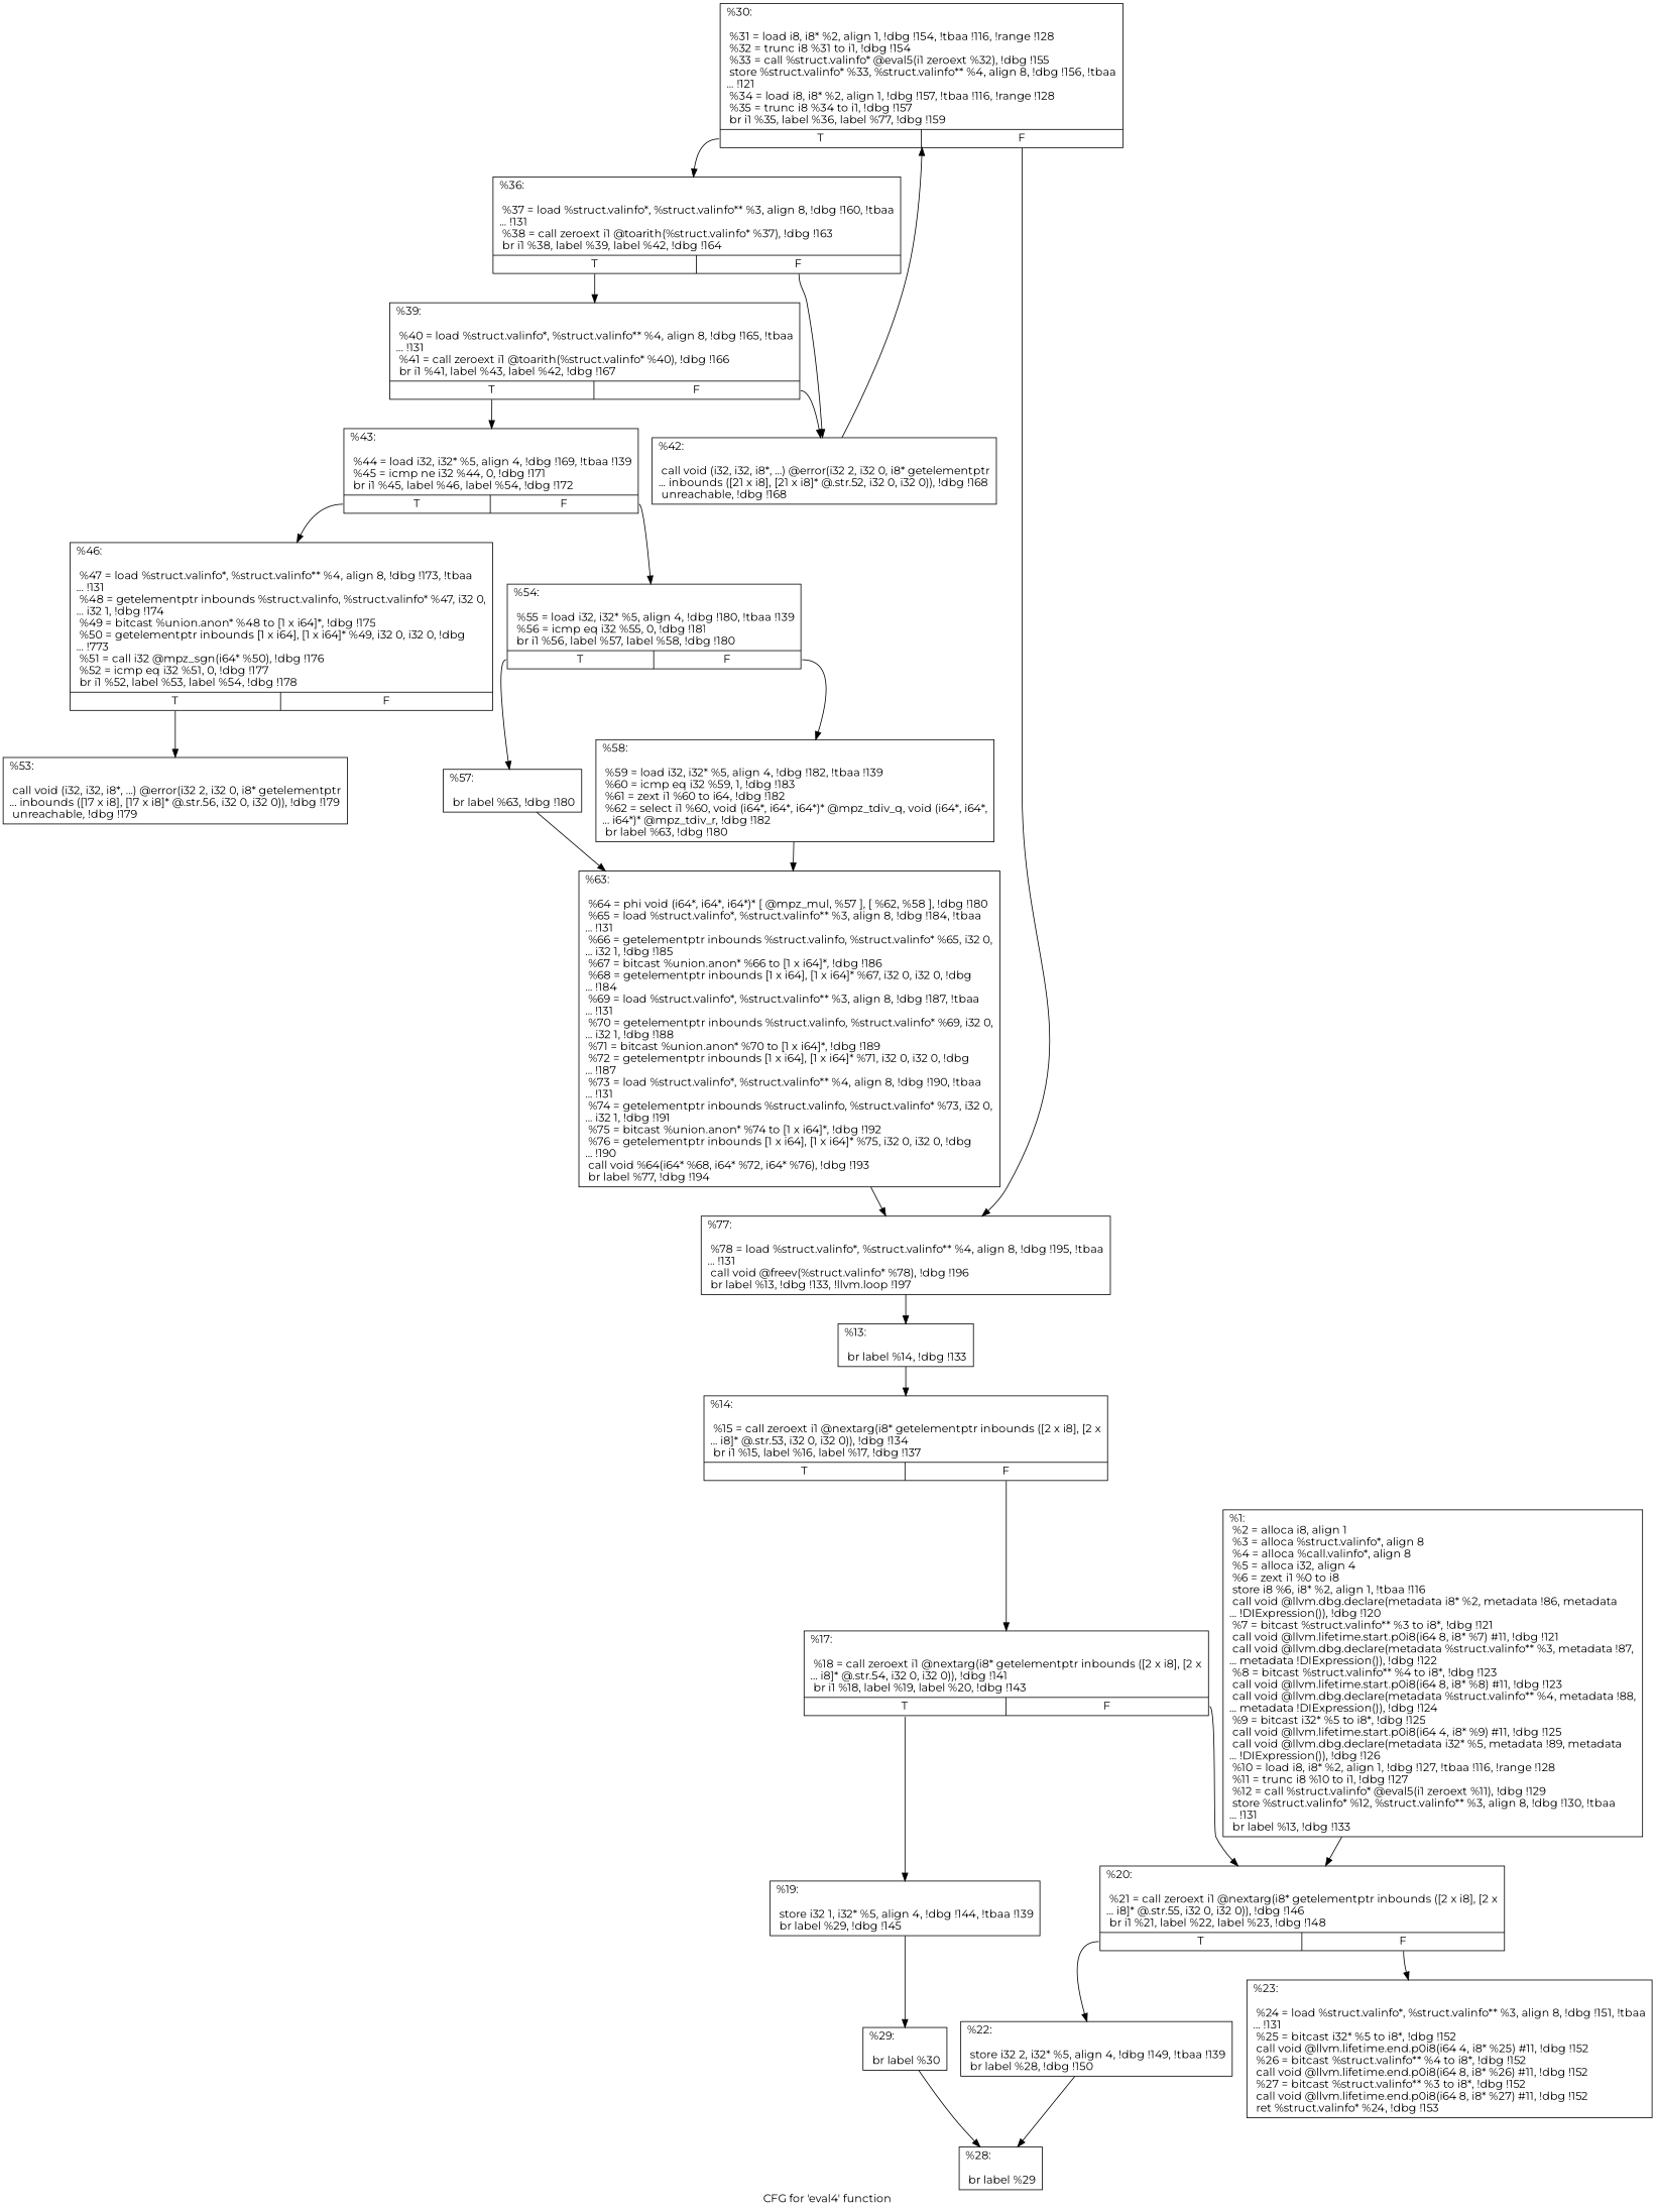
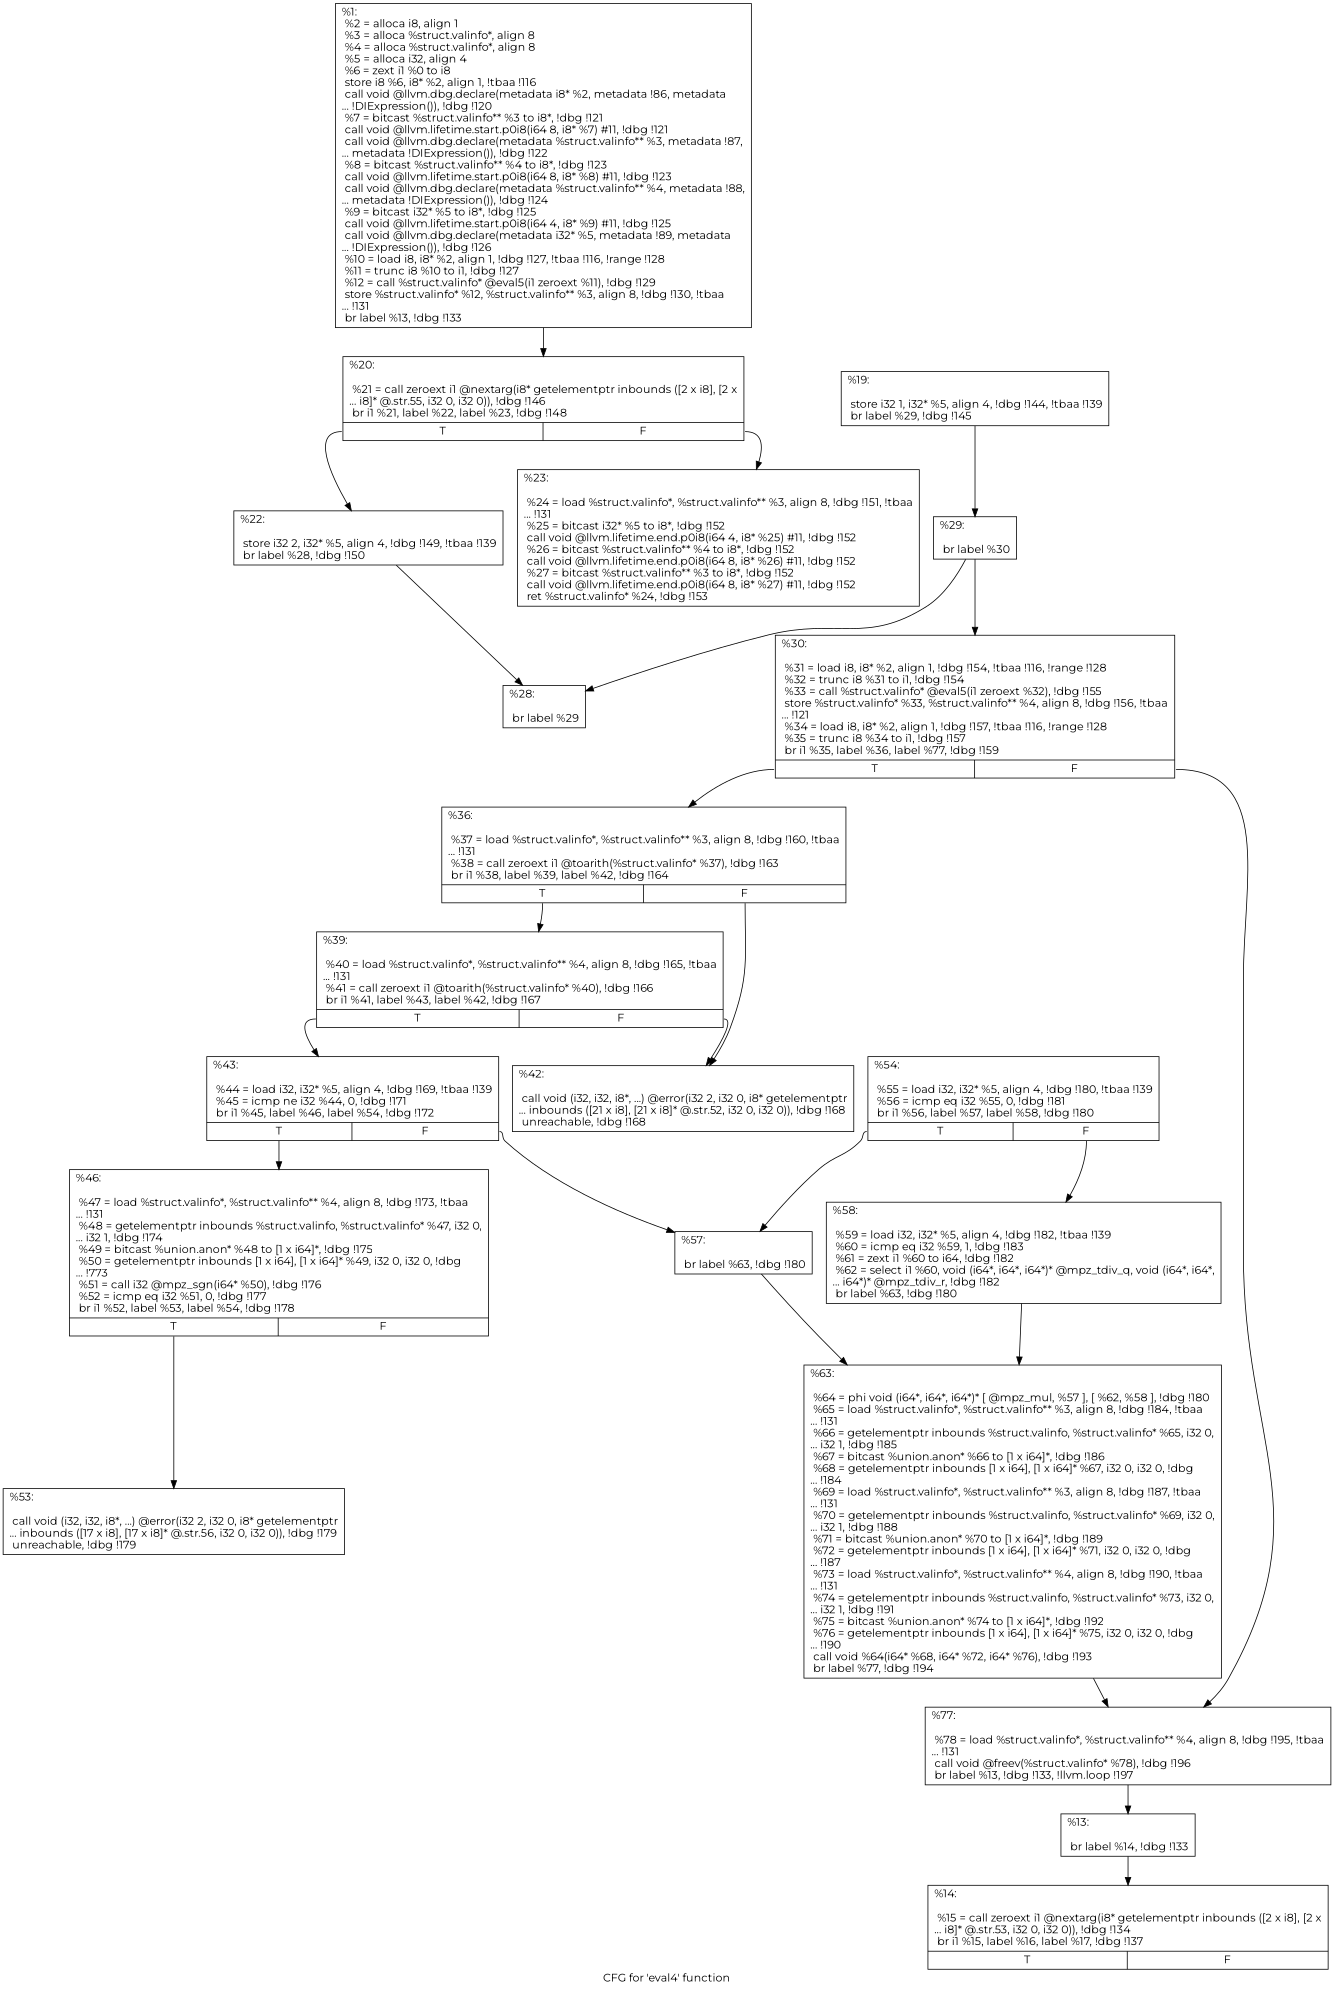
  digraph {
    fontname=Montserrat
    label="CFG for 'eval4' function"
    node [fontname=Montserrat shape=record]
    edge [fontname=Montserrat]
-   n1 [label="{%1:\l  %2 = alloca i8, align 1\l  %3 = alloca %struct.valinfo*, align 8\l  %4 = alloca %call.valinfo*, align 8\l  %5 = alloca i32, align 4\l  %6 = zext i1 %0 to i8\l  store i8 %6, i8* %2, align 1, !tbaa !116\l  call void @llvm.dbg.declare(metadata i8* %2, metadata !86, metadata\l... !DIExpression()), !dbg !120\l  %7 = bitcast %struct.valinfo** %3 to i8*, !dbg !121\l  call void @llvm.lifetime.start.p0i8(i64 8, i8* %7) #11, !dbg !121\l  call void @llvm.dbg.declare(metadata %struct.valinfo** %3, metadata !87,\l... metadata !DIExpression()), !dbg !122\l  %8 = bitcast %struct.valinfo** %4 to i8*, !dbg !123\l  call void @llvm.lifetime.start.p0i8(i64 8, i8* %8) #11, !dbg !123\l  call void @llvm.dbg.declare(metadata %struct.valinfo** %4, metadata !88,\l... metadata !DIExpression()), !dbg !124\l  %9 = bitcast i32* %5 to i8*, !dbg !125\l  call void @llvm.lifetime.start.p0i8(i64 4, i8* %9) #11, !dbg !125\l  call void @llvm.dbg.declare(metadata i32* %5, metadata !89, metadata\l... !DIExpression()), !dbg !126\l  %10 = load i8, i8* %2, align 1, !dbg !127, !tbaa !116, !range !128\l  %11 = trunc i8 %10 to i1, !dbg !127\l  %12 = call %struct.valinfo* @eval5(i1 zeroext %11), !dbg !129\l  store %struct.valinfo* %12, %struct.valinfo** %3, align 8, !dbg !130, !tbaa\l... !131\l  br label %13, !dbg !133\l}"]
+   n1 [label="{%1:\l  %2 = alloca i8, align 1\l  %3 = alloca %struct.valinfo*, align 8\l  %4 = alloca %struct.valinfo*, align 8\l  %5 = alloca i32, align 4\l  %6 = zext i1 %0 to i8\l  store i8 %6, i8* %2, align 1, !tbaa !116\l  call void @llvm.dbg.declare(metadata i8* %2, metadata !86, metadata\l... !DIExpression()), !dbg !120\l  %7 = bitcast %struct.valinfo** %3 to i8*, !dbg !121\l  call void @llvm.lifetime.start.p0i8(i64 8, i8* %7) #11, !dbg !121\l  call void @llvm.dbg.declare(metadata %struct.valinfo** %3, metadata !87,\l... metadata !DIExpression()), !dbg !122\l  %8 = bitcast %struct.valinfo** %4 to i8*, !dbg !123\l  call void @llvm.lifetime.start.p0i8(i64 8, i8* %8) #11, !dbg !123\l  call void @llvm.dbg.declare(metadata %struct.valinfo** %4, metadata !88,\l... metadata !DIExpression()), !dbg !124\l  %9 = bitcast i32* %5 to i8*, !dbg !125\l  call void @llvm.lifetime.start.p0i8(i64 4, i8* %9) #11, !dbg !125\l  call void @llvm.dbg.declare(metadata i32* %5, metadata !89, metadata\l... !DIExpression()), !dbg !126\l  %10 = load i8, i8* %2, align 1, !dbg !127, !tbaa !116, !range !128\l  %11 = trunc i8 %10 to i1, !dbg !127\l  %12 = call %struct.valinfo* @eval5(i1 zeroext %11), !dbg !129\l  store %struct.valinfo* %12, %struct.valinfo** %3, align 8, !dbg !130, !tbaa\l... !131\l  br label %13, !dbg !133\l}"]
    n2 [label="{%20:\l\l  %21 = call zeroext i1 @nextarg(i8* getelementptr inbounds ([2 x i8], [2 x\l... i8]* @.str.55, i32 0, i32 0)), !dbg !146\l  br i1 %21, label %22, label %23, !dbg !148\l|{<s0>T|<s1>F}}"]
    n3 [label="{%13:\l\l  br label %14, !dbg !133\l}"]
    n4 [label="{%14:\l\l  %15 = call zeroext i1 @nextarg(i8* getelementptr inbounds ([2 x i8], [2 x\l... i8]* @.str.53, i32 0, i32 0)), !dbg !134\l  br i1 %15, label %16, label %17, !dbg !137\l|{<s0>T|<s1>F}}"]
-   n5 [label="{%17:\l\l  %18 = call zeroext i1 @nextarg(i8* getelementptr inbounds ([2 x i8], [2 x\l... i8]* @.str.54, i32 0, i32 0)), !dbg !141\l  br i1 %18, label %19, label %20, !dbg !143\l|{<s0>T|<s1>F}}"]
    n6 [label="{%19:\l\l  store i32 1, i32* %5, align 4, !dbg !144, !tbaa !139\l  br label %29, !dbg !145\l}"]
    n7 [label="{%30:\l\l  %31 = load i8, i8* %2, align 1, !dbg !154, !tbaa !116, !range !128\l  %32 = trunc i8 %31 to i1, !dbg !154\l  %33 = call %struct.valinfo* @eval5(i1 zeroext %32), !dbg !155\l  store %struct.valinfo* %33, %struct.valinfo** %4, align 8, !dbg !156, !tbaa\l... !121\l  %34 = load i8, i8* %2, align 1, !dbg !157, !tbaa !116, !range !128\l  %35 = trunc i8 %34 to i1, !dbg !157\l  br i1 %35, label %36, label %77, !dbg !159\l|{<s0>T|<s1>F}}"]
    n8 [label="{%36:\l\l  %37 = load %struct.valinfo*, %struct.valinfo** %3, align 8, !dbg !160, !tbaa\l... !131\l  %38 = call zeroext i1 @toarith(%struct.valinfo* %37), !dbg !163\l  br i1 %38, label %39, label %42, !dbg !164\l|{<s0>T|<s1>F}}"]
    n9 [label="{%77:\l\l  %78 = load %struct.valinfo*, %struct.valinfo** %4, align 8, !dbg !195, !tbaa\l... !131\l  call void @freev(%struct.valinfo* %78), !dbg !196\l  br label %13, !dbg !133, !llvm.loop !197\l}"]
    n10 [label="{%29:\l\l  br label %30\l}"]
    n11 [label="{%22:\l\l  store i32 2, i32* %5, align 4, !dbg !149, !tbaa !139\l  br label %28, !dbg !150\l}"]
    n12 [label="{%23:\l\l  %24 = load %struct.valinfo*, %struct.valinfo** %3, align 8, !dbg !151, !tbaa\l... !131\l  %25 = bitcast i32* %5 to i8*, !dbg !152\l  call void @llvm.lifetime.end.p0i8(i64 4, i8* %25) #11, !dbg !152\l  %26 = bitcast %struct.valinfo** %4 to i8*, !dbg !152\l  call void @llvm.lifetime.end.p0i8(i64 8, i8* %26) #11, !dbg !152\l  %27 = bitcast %struct.valinfo** %3 to i8*, !dbg !152\l  call void @llvm.lifetime.end.p0i8(i64 8, i8* %27) #11, !dbg !152\l  ret %struct.valinfo* %24, !dbg !153\l}"]
    n13 [label="{%39:\l\l  %40 = load %struct.valinfo*, %struct.valinfo** %4, align 8, !dbg !165, !tbaa\l... !131\l  %41 = call zeroext i1 @toarith(%struct.valinfo* %40), !dbg !166\l  br i1 %41, label %43, label %42, !dbg !167\l|{<s0>T|<s1>F}}"]
    n14 [label="{%42:\l\l  call void (i32, i32, i8*, ...) @error(i32 2, i32 0, i8* getelementptr\l... inbounds ([21 x i8], [21 x i8]* @.str.52, i32 0, i32 0)), !dbg !168\l  unreachable, !dbg !168\l}"]
    n15 [label="{%28:\l\l  br label %29\l}"]
    n16 [label="{%43:\l\l  %44 = load i32, i32* %5, align 4, !dbg !169, !tbaa !139\l  %45 = icmp ne i32 %44, 0, !dbg !171\l  br i1 %45, label %46, label %54, !dbg !172\l|{<s0>T|<s1>F}}"]
    n17 [label="{%46:\l\l  %47 = load %struct.valinfo*, %struct.valinfo** %4, align 8, !dbg !173, !tbaa\l... !131\l  %48 = getelementptr inbounds %struct.valinfo, %struct.valinfo* %47, i32 0,\l... i32 1, !dbg !174\l  %49 = bitcast %union.anon* %48 to [1 x i64]*, !dbg !175\l  %50 = getelementptr inbounds [1 x i64], [1 x i64]* %49, i32 0, i32 0, !dbg\l... !773\l  %51 = call i32 @mpz_sgn(i64* %50), !dbg !176\l  %52 = icmp eq i32 %51, 0, !dbg !177\l  br i1 %52, label %53, label %54, !dbg !178\l|{<s0>T|<s1>F}}"]
    n18 [label="{%54:\l\l  %55 = load i32, i32* %5, align 4, !dbg !180, !tbaa !139\l  %56 = icmp eq i32 %55, 0, !dbg !181\l  br i1 %56, label %57, label %58, !dbg !180\l|{<s0>T|<s1>F}}"]
    n19 [label="{%53:\l\l  call void (i32, i32, i8*, ...) @error(i32 2, i32 0, i8* getelementptr\l... inbounds ([17 x i8], [17 x i8]* @.str.56, i32 0, i32 0)), !dbg !179\l  unreachable, !dbg !179\l}"]
    n20 [label="{%57:\l\l  br label %63, !dbg !180\l}"]
    n21 [label="{%58:\l\l  %59 = load i32, i32* %5, align 4, !dbg !182, !tbaa !139\l  %60 = icmp eq i32 %59, 1, !dbg !183\l  %61 = zext i1 %60 to i64, !dbg !182\l  %62 = select i1 %60, void (i64*, i64*, i64*)* @mpz_tdiv_q, void (i64*, i64*,\l... i64*)* @mpz_tdiv_r, !dbg !182\l  br label %63, !dbg !180\l}"]
    n22 [label="{%63:\l\l  %64 = phi void (i64*, i64*, i64*)* [ @mpz_mul, %57 ], [ %62, %58 ], !dbg !180\l  %65 = load %struct.valinfo*, %struct.valinfo** %3, align 8, !dbg !184, !tbaa\l... !131\l  %66 = getelementptr inbounds %struct.valinfo, %struct.valinfo* %65, i32 0,\l... i32 1, !dbg !185\l  %67 = bitcast %union.anon* %66 to [1 x i64]*, !dbg !186\l  %68 = getelementptr inbounds [1 x i64], [1 x i64]* %67, i32 0, i32 0, !dbg\l... !184\l  %69 = load %struct.valinfo*, %struct.valinfo** %3, align 8, !dbg !187, !tbaa\l... !131\l  %70 = getelementptr inbounds %struct.valinfo, %struct.valinfo* %69, i32 0,\l... i32 1, !dbg !188\l  %71 = bitcast %union.anon* %70 to [1 x i64]*, !dbg !189\l  %72 = getelementptr inbounds [1 x i64], [1 x i64]* %71, i32 0, i32 0, !dbg\l... !187\l  %73 = load %struct.valinfo*, %struct.valinfo** %4, align 8, !dbg !190, !tbaa\l... !131\l  %74 = getelementptr inbounds %struct.valinfo, %struct.valinfo* %73, i32 0,\l... i32 1, !dbg !191\l  %75 = bitcast %union.anon* %74 to [1 x i64]*, !dbg !192\l  %76 = getelementptr inbounds [1 x i64], [1 x i64]* %75, i32 0, i32 0, !dbg\l... !190\l  call void %64(i64* %68, i64* %72, i64* %76), !dbg !193\l  br label %77, !dbg !194\l}"]
    n1 -> n2
    n2 -> n11 [tailport=s0]
    n2 -> n12 [tailport=s1]
    n3 -> n4
-   n4 -> n5 [tailport=s1]
-   n5 -> n2 [tailport=s1]
-   n5 -> n6 [tailport=s0]
    n6 -> n10
    n7 -> n8 [tailport=s0]
    n7 -> n9 [tailport=s1]
    n8 -> n13 [tailport=s0]
    n8 -> n14 [tailport=s1]
    n9 -> n3
-   n14 -> n7
+   n10 -> n7
    n10 -> n15
    n11 -> n15
    n13 -> n14 [tailport=s1]
    n13 -> n16 [tailport=s0]
    n16 -> n17 [tailport=s0]
-   n16 -> n18 [tailport=s1]
+   n16 -> n20 [tailport=s1]
    n17 -> n19 [tailport=s0]
    n18 -> n20 [tailport=s0]
    n18 -> n21 [tailport=s1]
    n20 -> n22
    n21 -> n22
    n22 -> n9
  }
